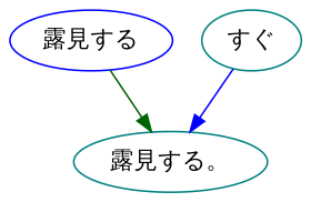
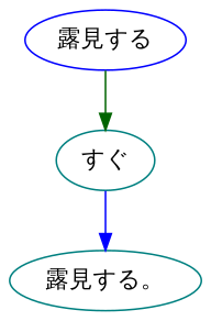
  digraph {
    node [color=teal]
    n1 [color=blue label="露見する"]
    n2 [label="露見する。"]
    n3 [label="すぐ"]
-   n1 -> n2 [color=darkgreen]
+   n1 -> n3 [color=darkgreen]
    n3 -> n2 [color=blue]
  }
